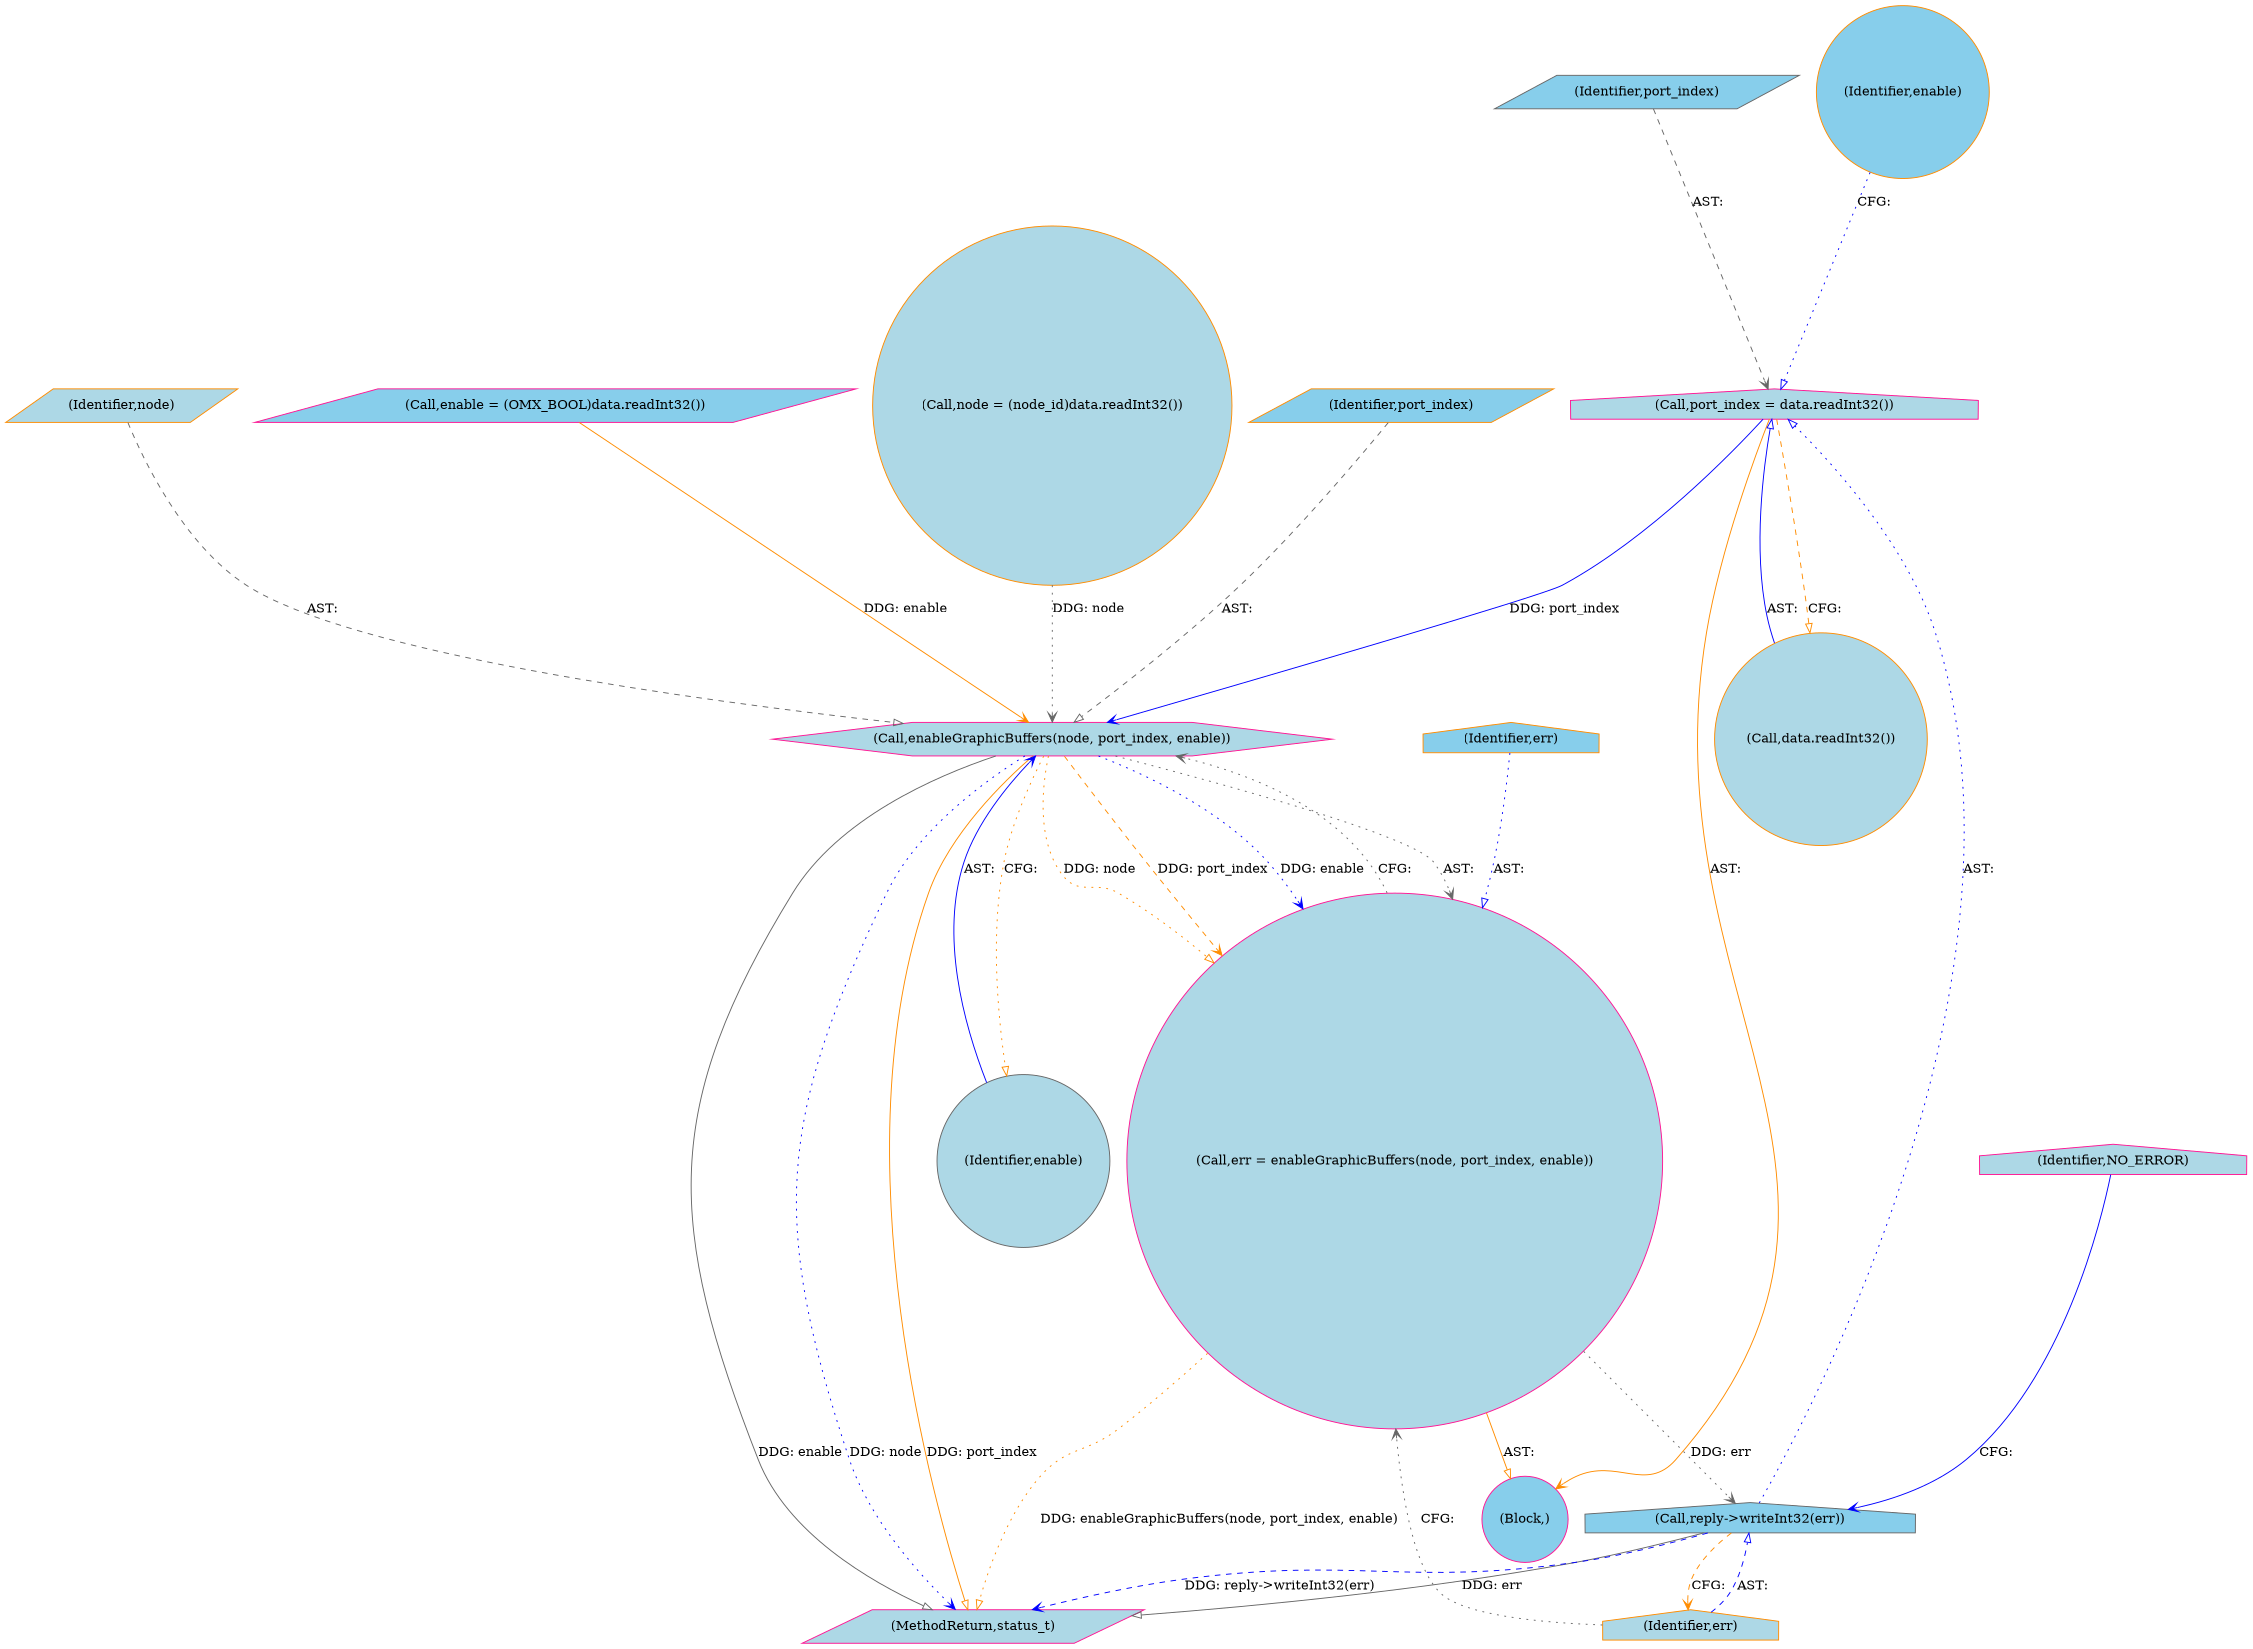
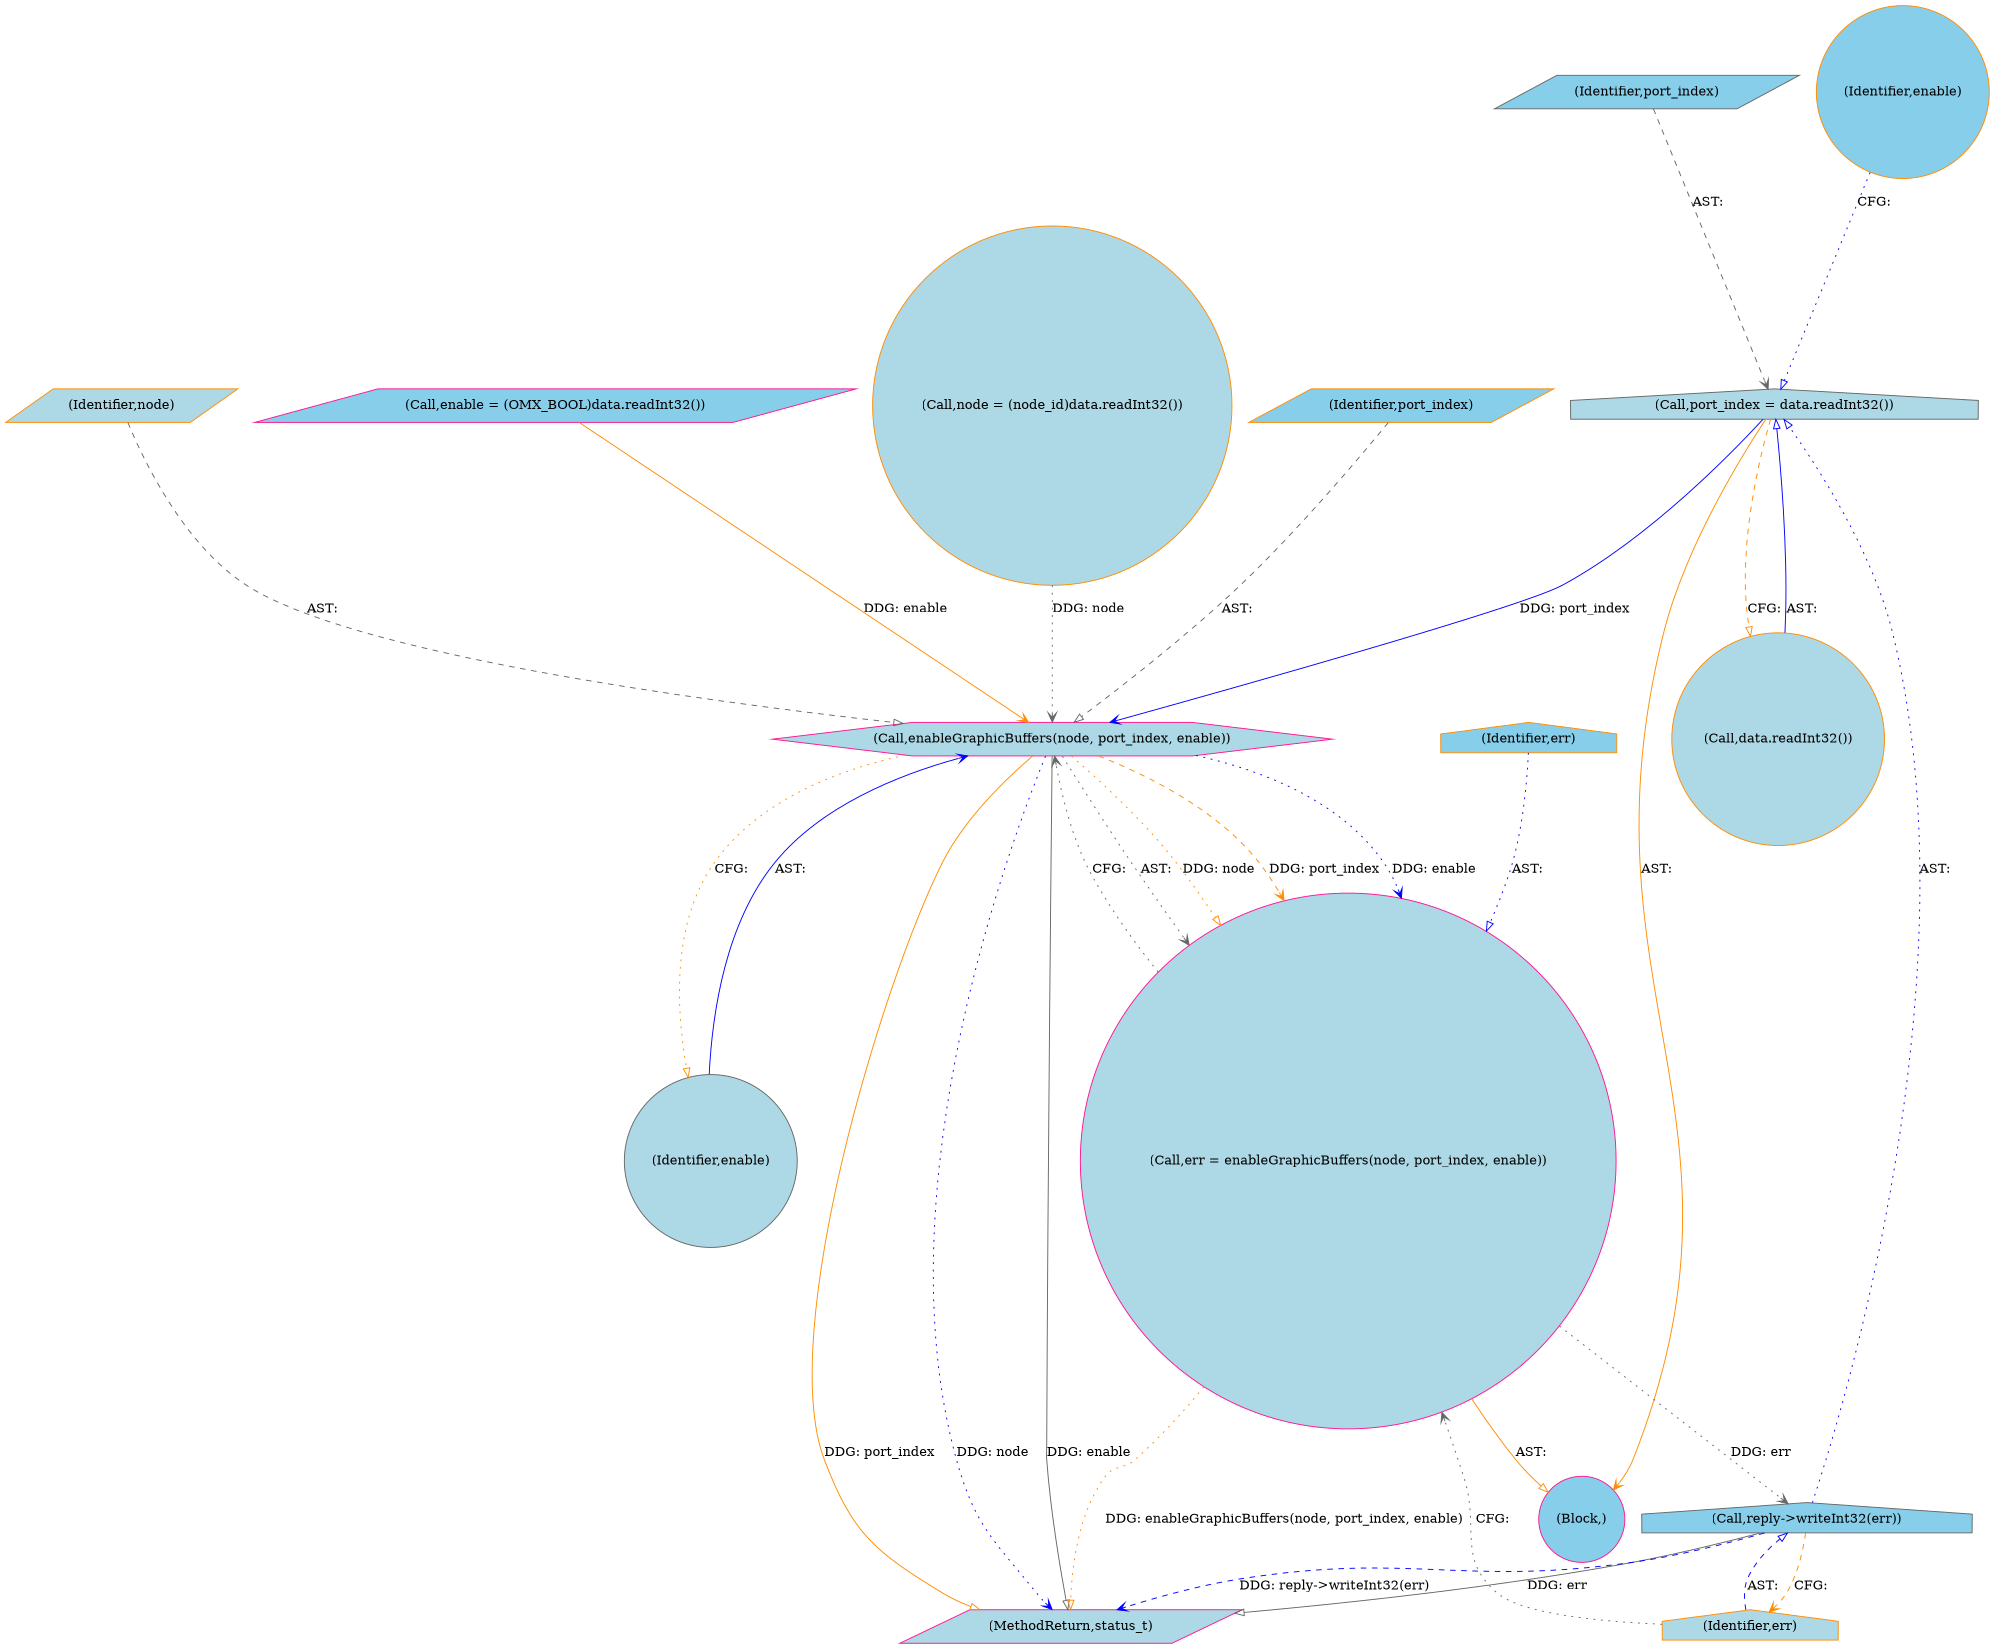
  digraph {
    node [color=darkorange fillcolor=lightblue shape=circle style=filled]
    edge [arrowhead=vee color=blue style=dotted]
-   n1 [color=deeppink label="(Call,port_index = data.readInt32())" shape=house]
+   n1 [color=gray40 label="(Call,port_index = data.readInt32())" shape=house]
    n2 [color=deeppink label="(Call,enableGraphicBuffers(node, port_index, enable))" shape=hexagon]
    n3 [color=deeppink fillcolor=skyblue label="(Block,)"]
    n4 [label="(Call,data.readInt32())"]
    n5 [color=deeppink label="(Call,err = enableGraphicBuffers(node, port_index, enable))"]
    n6 [color=deeppink label="(MethodReturn,status_t)" shape=parallelogram]
    n7 [color=gray40 label="(Identifier,enable)"]
    n8 [color=gray40 fillcolor=skyblue label="(Call,reply->writeInt32(err))" shape=house]
    n9 [label="(Identifier,err)" shape=house]
    n10 [color=gray40 fillcolor=skyblue label="(Identifier,port_index)" shape=parallelogram]
-   n11 [color=deeppink label="(Identifier,NO_ERROR)" shape=house]
    n12 [fillcolor=skyblue label="(Identifier,err)" shape=house]
    n13 [label="(Identifier,node)" shape=parallelogram]
    n14 [color=deeppink fillcolor=skyblue label="(Call,enable = (OMX_BOOL)data.readInt32())" shape=parallelogram]
    n15 [label="(Call,node = (node_id)data.readInt32())"]
    n16 [fillcolor=skyblue label="(Identifier,port_index)" shape=parallelogram]
    n17 [fillcolor=skyblue label="(Identifier,enable)"]
    n1 -> n2 [label="DDG: port_index" style=solid]
    n1 -> n3 [color=darkorange label="AST: " style=solid]
    n1 -> n4 [arrowhead=onormal color=darkorange label="CFG: " style=dashed]
    n2 -> n5 [color=gray40 label="AST: "]
    n2 -> n5 [arrowhead=onormal color=darkorange label="DDG: node"]
    n2 -> n5 [color=darkorange label="DDG: port_index" style=dashed]
    n2 -> n5 [label="DDG: enable"]
    n2 -> n6 [arrowhead=onormal color=darkorange label="DDG: port_index" style=solid]
    n2 -> n6 [label="DDG: node"]
    n2 -> n6 [arrowhead=onormal color=gray40 label="DDG: enable" style=solid]
    n2 -> n7 [arrowhead=onormal color=darkorange label="CFG: "]
    n4 -> n1 [arrowhead=onormal label="AST: " style=solid]
    n5 -> n2 [color=gray40 label="CFG: "]
    n5 -> n3 [arrowhead=onormal color=darkorange label="AST: " style=solid]
    n5 -> n6 [arrowhead=onormal color=darkorange label="DDG: enableGraphicBuffers(node, port_index, enable)"]
    n5 -> n8 [color=gray40 label="DDG: err"]
    n7 -> n2 [label="AST: " style=solid]
    n8 -> n1 [arrowhead=onormal label="AST: "]
    n8 -> n6 [arrowhead=onormal color=gray40 label="DDG: err" style=solid]
    n8 -> n6 [label="DDG: reply->writeInt32(err)" style=dashed]
    n8 -> n9 [color=darkorange label="CFG: " style=dashed]
    n9 -> n5 [color=gray40 label="CFG: "]
    n9 -> n8 [arrowhead=onormal label="AST: " style=dashed]
    n10 -> n1 [color=gray40 label="AST: " style=dashed]
-   n11 -> n8 [label="CFG: " style=solid]
    n12 -> n5 [arrowhead=onormal label="AST: "]
    n13 -> n2 [arrowhead=onormal color=gray40 label="AST: " style=dashed]
    n14 -> n2 [color=darkorange label="DDG: enable" style=solid]
    n15 -> n2 [color=gray40 label="DDG: node"]
    n16 -> n2 [arrowhead=onormal color=gray40 label="AST: " style=dashed]
    n17 -> n1 [arrowhead=onormal label="CFG: "]
  }
